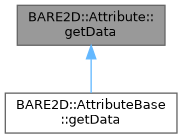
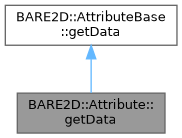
  digraph {
    rankdir=TB
    node [fontname=Helvetica fontsize=10 shape=box style=filled]
    n1 [color=gray40 fillcolor=grey60 fontcolor=black height=0.2 label="BARE2D::Attribute::\lgetData" width=0.4]
    n2 [color=grey40 fillcolor=white height=0.2 label="BARE2D::AttributeBase\l::getData" width=0.4]
-   n1 -> n2 [color=steelblue1 dir=back fontname=Helvetica fontsize=10 labelfontname=Helvetica labelfontsize=10 style=solid]
+   n2 -> n1 [color=steelblue1 dir=back fontname=Helvetica fontsize=10 labelfontname=Helvetica labelfontsize=10 style=solid]
  }
